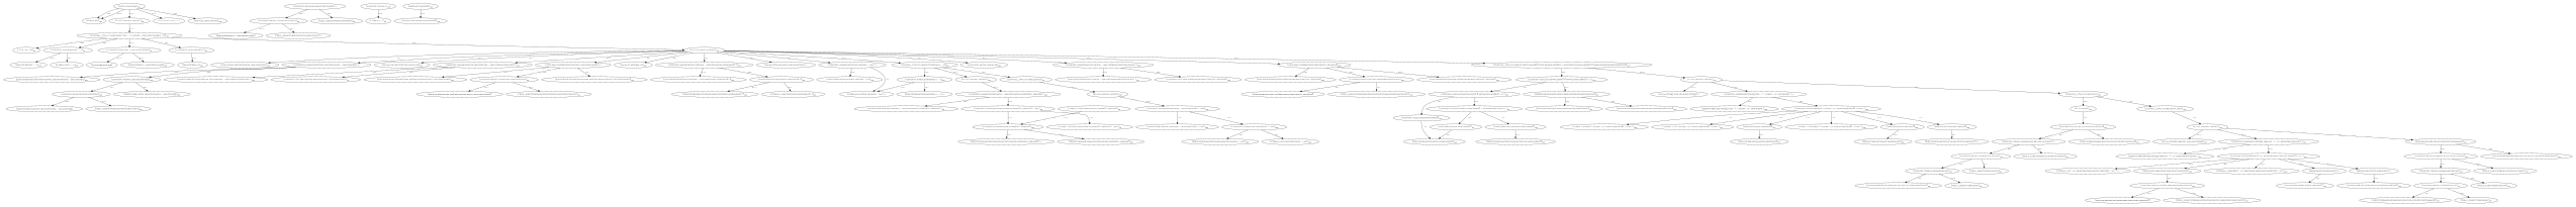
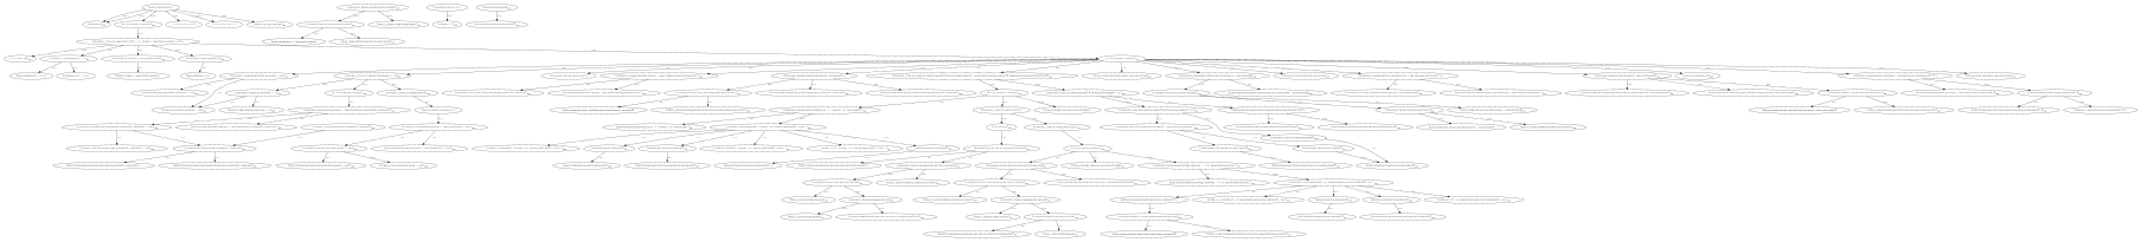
  digraph {
    fontname="Comic Neue"
    node [fontname="Comic Neue"]
    edge [fontname="Comic Neue"]
    n1 [label=<(METHOD,process)<SUB>118</SUB>>]
    n2 [label=<(PARAM,this)<SUB>118</SUB>>]
    n3 [label=<(BLOCK,&lt;empty&gt;,&lt;empty&gt;)<SUB>118</SUB>>]
    n4 [label=<(MODIFIER,PRIVATE)>]
    n5 [label=<(MODIFIER,VIRTUAL)>]
    n6 [label=<(METHOD_RETURN,void)<SUB>118</SUB>>]
    n7 [label=<(CONTROL_STRUCTURE,FOR,for (int i = 0; Some(i &lt; descriptors.length); ++i))<SUB>119</SUB>>]
    n8 [label=<(LOCAL,int i: int)<SUB>119</SUB>>]
    n9 [label=<(&lt;operator&gt;.assignment,int i = 0)<SUB>119</SUB>>]
    n10 [label=<(&lt;operator&gt;.lessThan,i &lt; descriptors.length)<SUB>119</SUB>>]
    n11 [label=<(&lt;operator&gt;.preIncrement,++i)<SUB>119</SUB>>]
    n12 [label=<(BLOCK,&lt;empty&gt;,&lt;empty&gt;)<SUB>119</SUB>>]
    n13 [label=<(IDENTIFIER,i,int i = 0)<SUB>119</SUB>>]
    n14 [label=<(LITERAL,0,int i = 0)<SUB>119</SUB>>]
    n15 [label=<(IDENTIFIER,i,i &lt; descriptors.length)<SUB>119</SUB>>]
    n16 [label=<(IDENTIFIER,i,++i)<SUB>119</SUB>>]
    n17 [label=<(LOCAL,String descriptorName: java.lang.String)<SUB>120</SUB>>]
    n18 [label=<(&lt;operator&gt;.assignment,String descriptorName = descriptors[i])<SUB>120</SUB>>]
    n19 [label=<(LOCAL,File descriptorFile: java.io.File)<SUB>121</SUB>>]
    n20 [label=<(&lt;operator&gt;.assignment,File descriptorFile = new File(descriptorDirect...)<SUB>121</SUB>>]
    n21 [label=<(&lt;init&gt;,new File(descriptorDirectory, descriptorName))<SUB>121</SUB>>]
    n22 [label=<(LOCAL,int extIndex: int)<SUB>123</SUB>>]
    n23 [label=<(&lt;operator&gt;.assignment,int extIndex = descriptorName.lastIndexOf(&quot;.&quot;))<SUB>123</SUB>>]
    n24 [label=<(LOCAL,String serName: java.lang.String)<SUB>124</SUB>>]
    n25 [label=<(&lt;operator&gt;.assignment,String serName = null)<SUB>124</SUB>>]
    n26 [label=<(CONTROL_STRUCTURE,IF,if (extIndex != -1))<SUB>125</SUB>>]
    n27 [label=<(LOCAL,File serFile: java.io.File)<SUB>130</SUB>>]
    n28 [label=<(&lt;operator&gt;.assignment,File serFile = new File(generatedFilesDirectory...)<SUB>130</SUB>>]
    n29 [label=<(&lt;init&gt;,new File(generatedFilesDirectory, serName))<SUB>130</SUB>>]
    n30 [label=<(CONTROL_STRUCTURE,IF,if (!serFile.exists() || serFile.lastModified() &lt; descriptorFile.lastModified() || regenerateSerializedFile(serFile)))<SUB>133</SUB>>]
    n31 [label=<(&lt;operator&gt;.fieldAccess,descriptors.length)<SUB>119</SUB>>]
    n32 [label=<(&lt;operator&gt;.fieldAccess,this.descriptors)<SUB>119</SUB>>]
    n33 [label=<(FIELD_IDENTIFIER,length,length)<SUB>119</SUB>>]
    n34 [label=<(IDENTIFIER,this,i &lt; descriptors.length)>]
    n35 [label=<(FIELD_IDENTIFIER,descriptors,descriptors)<SUB>119</SUB>>]
    n36 [label=<(IDENTIFIER,descriptorName,String descriptorName = descriptors[i])<SUB>120</SUB>>]
    n37 [label=<(&lt;operator&gt;.indexAccess,descriptors[i])<SUB>120</SUB>>]
    n38 [label=<(IDENTIFIER,descriptorFile,File descriptorFile = new File(descriptorDirect...)<SUB>121</SUB>>]
    n39 [label=<(&lt;operator&gt;.alloc,new File(descriptorDirectory, descriptorName))<SUB>121</SUB>>]
    n40 [label=<(IDENTIFIER,descriptorFile,new File(descriptorDirectory, descriptorName))<SUB>121</SUB>>]
    n41 [label=<(&lt;operator&gt;.fieldAccess,this.descriptorDirectory)<SUB>121</SUB>>]
    n42 [label=<(IDENTIFIER,descriptorName,new File(descriptorDirectory, descriptorName))<SUB>121</SUB>>]
    n43 [label=<(IDENTIFIER,extIndex,int extIndex = descriptorName.lastIndexOf(&quot;.&quot;))<SUB>123</SUB>>]
    n44 [label=<(lastIndexOf,descriptorName.lastIndexOf(&quot;.&quot;))<SUB>123</SUB>>]
    n45 [label=<(IDENTIFIER,serName,String serName = null)<SUB>124</SUB>>]
    n46 [label=<(LITERAL,null,String serName = null)<SUB>124</SUB>>]
    n47 [label=<(&lt;operator&gt;.notEquals,extIndex != -1)<SUB>125</SUB>>]
    n48 [label=<(BLOCK,&lt;empty&gt;,&lt;empty&gt;)<SUB>125</SUB>>]
    n49 [label=<(CONTROL_STRUCTURE,ELSE,else)<SUB>127</SUB>>]
    n50 [label=<(IDENTIFIER,serFile,File serFile = new File(generatedFilesDirectory...)<SUB>130</SUB>>]
    n51 [label=<(&lt;operator&gt;.alloc,new File(generatedFilesDirectory, serName))<SUB>130</SUB>>]
    n52 [label=<(IDENTIFIER,serFile,new File(generatedFilesDirectory, serName))<SUB>130</SUB>>]
    n53 [label=<(&lt;operator&gt;.fieldAccess,this.generatedFilesDirectory)<SUB>130</SUB>>]
    n54 [label=<(IDENTIFIER,serName,new File(generatedFilesDirectory, serName))<SUB>130</SUB>>]
    n55 [label=<(&lt;operator&gt;.logicalOr,!serFile.exists() || serFile.lastModified() &lt; d...)<SUB>133</SUB>>]
    n56 [label=<(BLOCK,&lt;empty&gt;,&lt;empty&gt;)<SUB>134</SUB>>]
    n57 [label=<(&lt;operator&gt;.fieldAccess,this.descriptors)<SUB>120</SUB>>]
    n58 [label=<(IDENTIFIER,i,String descriptorName = descriptors[i])<SUB>120</SUB>>]
    n59 [label=<(IDENTIFIER,this,String descriptorName = descriptors[i])>]
    n60 [label=<(FIELD_IDENTIFIER,descriptors,descriptors)<SUB>120</SUB>>]
    n61 [label=<(IDENTIFIER,this,new File(descriptorDirectory, descriptorName))>]
    n62 [label=<(FIELD_IDENTIFIER,descriptorDirectory,descriptorDirectory)<SUB>121</SUB>>]
    n63 [label=<(IDENTIFIER,descriptorName,descriptorName.lastIndexOf(&quot;.&quot;))<SUB>123</SUB>>]
    n64 [label=<(LITERAL,&quot;.&quot;,descriptorName.lastIndexOf(&quot;.&quot;))<SUB>123</SUB>>]
    n65 [label=<(IDENTIFIER,extIndex,extIndex != -1)<SUB>125</SUB>>]
    n66 [label=<(&lt;operator&gt;.assignment,serName = descriptorName.substring(0, extIndex)...)<SUB>126</SUB>>]
    n67 [label=<(BLOCK,&lt;empty&gt;,&lt;empty&gt;)<SUB>127</SUB>>]
    n68 [label=<(&lt;operator&gt;.minus,-1)<SUB>125</SUB>>]
    n69 [label=<(LITERAL,1,-1)<SUB>125</SUB>>]
    n70 [label=<(IDENTIFIER,serName,serName = descriptorName.substring(0, extIndex)...)<SUB>126</SUB>>]
    n71 [label=<(&lt;operator&gt;.addition,descriptorName.substring(0, extIndex) + &quot;.ser&quot;)<SUB>126</SUB>>]
    n72 [label=<(substring,descriptorName.substring(0, extIndex))<SUB>126</SUB>>]
    n73 [label=<(LITERAL,&quot;.ser&quot;,descriptorName.substring(0, extIndex) + &quot;.ser&quot;)<SUB>126</SUB>>]
    n74 [label=<(IDENTIFIER,descriptorName,descriptorName.substring(0, extIndex))<SUB>126</SUB>>]
    n75 [label=<(IDENTIFIER,extIndex,descriptorName.substring(0, extIndex))<SUB>126</SUB>>]
    n76 [label=<(LITERAL,0,descriptorName.substring(0, extIndex))<SUB>126</SUB>>]
    n77 [label=<(&lt;operator&gt;.assignment,serName = descriptorName + &quot;.ser&quot;)<SUB>128</SUB>>]
    n78 [label=<(IDENTIFIER,serName,serName = descriptorName + &quot;.ser&quot;)<SUB>128</SUB>>]
    n79 [label=<(&lt;operator&gt;.addition,descriptorName + &quot;.ser&quot;)<SUB>128</SUB>>]
    n80 [label=<(IDENTIFIER,descriptorName,descriptorName + &quot;.ser&quot;)<SUB>128</SUB>>]
    n81 [label=<(LITERAL,&quot;.ser&quot;,descriptorName + &quot;.ser&quot;)<SUB>128</SUB>>]
    n82 [label=<(IDENTIFIER,this,new File(generatedFilesDirectory, serName))>]
    n83 [label=<(FIELD_IDENTIFIER,generatedFilesDirectory,generatedFilesDirectory)<SUB>130</SUB>>]
    n84 [label=<(&lt;operator&gt;.logicalOr,!serFile.exists() || serFile.lastModified() &lt; d...)<SUB>133</SUB>>]
    n85 [label=<(regenerateSerializedFile,this.regenerateSerializedFile(serFile))<SUB>134</SUB>>]
    n86 [label=<(LOCAL,String[] args: java.lang.String[])<SUB>136</SUB>>]
    n87 [label=<(&lt;operator&gt;.assignment,String[] args = { &quot;-noexit&quot;, &quot;-d&quot;, serFile.getP...)<SUB>136</SUB>>]
    n88 [label=<(CONTROL_STRUCTURE,TRY,try)<SUB>140</SUB>>]
    n89 [label=<(&lt;operator&gt;.logicalNot,!serFile.exists())<SUB>133</SUB>>]
    n90 [label=<(&lt;operator&gt;.lessThan,serFile.lastModified() &lt; descriptorFile.lastMod...)<SUB>133</SUB>>]
    n91 [label=<(IDENTIFIER,this,this.regenerateSerializedFile(serFile))<SUB>134</SUB>>]
    n92 [label=<(IDENTIFIER,serFile,this.regenerateSerializedFile(serFile))<SUB>134</SUB>>]
    n93 [label=<(IDENTIFIER,serFile,serFile.lastModified())<SUB>133</SUB>>]
    n94 [label=<(lastModified,serFile.lastModified())<SUB>133</SUB>>]
    n95 [label=<(lastModified,descriptorFile.lastModified())<SUB>133</SUB>>]
    n96 [label=<(exists,serFile.exists())<SUB>133</SUB>>]
    n97 [label=<(IDENTIFIER,serFile,serFile.exists())<SUB>133</SUB>>]
    n98 [label=<(IDENTIFIER,descriptorFile,descriptorFile.lastModified())<SUB>133</SUB>>]
    n99 [label=<(IDENTIFIER,args,String[] args = { &quot;-noexit&quot;, &quot;-d&quot;, serFile.getP...)<SUB>136</SUB>>]
    n100 [label=<(&lt;operator&gt;.arrayInitializer,{ &quot;-noexit&quot;, &quot;-d&quot;, serFile.getParent(), &quot;-outpu...)<SUB>136</SUB>>]
    n101 [label=<(BLOCK,try,try)<SUB>140</SUB>>]
    n102 [label=<(CONTROL_STRUCTURE,CATCH,catch)<SUB>142</SUB>>]
    n103 [label=<(LITERAL,&quot;-noexit&quot;,{ &quot;-noexit&quot;, &quot;-d&quot;, serFile.getParent(), &quot;-outpu...)<SUB>136</SUB>>]
    n104 [label=<(LITERAL,&quot;-d&quot;,{ &quot;-noexit&quot;, &quot;-d&quot;, serFile.getParent(), &quot;-outpu...)<SUB>137</SUB>>]
    n105 [label=<(getParent,serFile.getParent())<SUB>137</SUB>>]
    n106 [label=<(LITERAL,&quot;-outputfile&quot;,{ &quot;-noexit&quot;, &quot;-d&quot;, serFile.getParent(), &quot;-outpu...)<SUB>138</SUB>>]
    n107 [label=<(getName,serFile.getName())<SUB>138</SUB>>]
    n108 [label=<(getPath,descriptorFile.getPath())<SUB>139</SUB>>]
    n109 [label=<(IDENTIFIER,serFile,serFile.getParent())<SUB>137</SUB>>]
    n110 [label=<(IDENTIFIER,serFile,serFile.getName())<SUB>138</SUB>>]
    n111 [label=<(IDENTIFIER,descriptorFile,descriptorFile.getPath())<SUB>139</SUB>>]
    n112 [label=<(main,weblogic.ejb.utils.DDCreator.main(args))<SUB>141</SUB>>]
    n113 [label=<(BLOCK,&lt;empty&gt;,&lt;empty&gt;)<SUB>142</SUB>>]
    n114 [label=<(&lt;operator&gt;.fieldAccess,weblogic.ejb.utils.DDCreator)<SUB>141</SUB>>]
    n115 [label=<(IDENTIFIER,args,weblogic.ejb.utils.DDCreator.main(args))<SUB>141</SUB>>]
    n116 [label=<(&lt;operator&gt;.fieldAccess,weblogic.ejb.utils)<SUB>141</SUB>>]
    n117 [label=<(FIELD_IDENTIFIER,DDCreator,DDCreator)<SUB>141</SUB>>]
    n118 [label=<(&lt;operator&gt;.fieldAccess,weblogic.ejb)<SUB>141</SUB>>]
    n119 [label=<(FIELD_IDENTIFIER,utils,utils)<SUB>141</SUB>>]
    n120 [label=<(IDENTIFIER,weblogic,weblogic.ejb.utils.DDCreator.main(args))<SUB>141</SUB>>]
    n121 [label=<(FIELD_IDENTIFIER,ejb,ejb)<SUB>141</SUB>>]
    n122 [label=<(LOCAL,String[] newArgs: java.lang.String[])<SUB>144</SUB>>]
    n123 [label=<(&lt;operator&gt;.assignment,String[] newArgs = { &quot;-d&quot;, generatedFilesDirect...)<SUB>144</SUB>>]
    n124 [label=<(main,weblogic.ejb.utils.DDCreator.main(newArgs))<SUB>147</SUB>>]
    n125 [label=<(IDENTIFIER,newArgs,String[] newArgs = { &quot;-d&quot;, generatedFilesDirect...)<SUB>144</SUB>>]
    n126 [label=<(&lt;operator&gt;.arrayInitializer,{ &quot;-d&quot;, generatedFilesDirectory.getPath(), &quot;-ou...)<SUB>144</SUB>>]
    n127 [label=<(&lt;operator&gt;.fieldAccess,weblogic.ejb.utils.DDCreator)<SUB>147</SUB>>]
    n128 [label=<(IDENTIFIER,newArgs,weblogic.ejb.utils.DDCreator.main(newArgs))<SUB>147</SUB>>]
    n129 [label=<(LITERAL,&quot;-d&quot;,{ &quot;-d&quot;, generatedFilesDirectory.getPath(), &quot;-ou...)<SUB>144</SUB>>]
    n130 [label=<(getPath,this.generatedFilesDirectory.getPath())<SUB>144</SUB>>]
    n131 [label=<(LITERAL,&quot;-outputfile&quot;,{ &quot;-d&quot;, generatedFilesDirectory.getPath(), &quot;-ou...)<SUB>145</SUB>>]
    n132 [label=<(getName,serFile.getName())<SUB>145</SUB>>]
    n133 [label=<(getPath,descriptorFile.getPath())<SUB>146</SUB>>]
    n134 [label=<(&lt;operator&gt;.fieldAccess,this.generatedFilesDirectory)<SUB>144</SUB>>]
    n135 [label=<(IDENTIFIER,serFile,serFile.getName())<SUB>145</SUB>>]
    n136 [label=<(IDENTIFIER,descriptorFile,descriptorFile.getPath())<SUB>146</SUB>>]
    n137 [label=<(IDENTIFIER,this,this.generatedFilesDirectory.getPath())>]
    n138 [label=<(FIELD_IDENTIFIER,generatedFilesDirectory,generatedFilesDirectory)<SUB>144</SUB>>]
    n139 [label=<(&lt;operator&gt;.fieldAccess,weblogic.ejb.utils)<SUB>147</SUB>>]
    n140 [label=<(FIELD_IDENTIFIER,DDCreator,DDCreator)<SUB>147</SUB>>]
    n141 [label=<(&lt;operator&gt;.fieldAccess,weblogic.ejb)<SUB>147</SUB>>]
    n142 [label=<(FIELD_IDENTIFIER,utils,utils)<SUB>147</SUB>>]
    n143 [label=<(IDENTIFIER,weblogic,weblogic.ejb.utils.DDCreator.main(newArgs))<SUB>147</SUB>>]
    n144 [label=<(FIELD_IDENTIFIER,ejb,ejb)<SUB>147</SUB>>]
    n1 -> n2 [label="AST: "]
    n1 -> n2 [label="DDG: "]
    n1 -> n3 [label="AST: "]
-   n10 -> n4 [label="AST: "]
+   n1 -> n4 [label="AST: "]
    n1 -> n5 [label="AST: "]
    n1 -> n6 [label="AST: "]
    n3 -> n7 [label="AST: "]
    n7 -> n8 [label="AST: "]
    n7 -> n9 [label="AST: "]
    n7 -> n10 [label="AST: "]
    n7 -> n11 [label="AST: "]
    n7 -> n12 [label="AST: "]
    n9 -> n13 [label="AST: "]
    n9 -> n14 [label="AST: "]
    n10 -> n15 [label="AST: "]
    n11 -> n16 [label="AST: "]
    n12 -> n17 [label="AST: "]
    n12 -> n18 [label="AST: "]
    n12 -> n19 [label="AST: "]
    n12 -> n20 [label="AST: "]
    n12 -> n21 [label="AST: "]
    n12 -> n22 [label="AST: "]
    n12 -> n23 [label="AST: "]
    n12 -> n24 [label="AST: "]
    n12 -> n25 [label="AST: "]
    n12 -> n26 [label="AST: "]
    n12 -> n27 [label="AST: "]
    n12 -> n28 [label="AST: "]
    n12 -> n29 [label="AST: "]
    n12 -> n30 [label="AST: "]
    n18 -> n36 [label="AST: "]
    n18 -> n37 [label="AST: "]
    n20 -> n38 [label="AST: "]
    n20 -> n39 [label="AST: "]
    n21 -> n40 [label="AST: "]
    n21 -> n41 [label="AST: "]
    n21 -> n42 [label="AST: "]
    n23 -> n43 [label="AST: "]
    n23 -> n44 [label="AST: "]
    n25 -> n45 [label="AST: "]
    n25 -> n46 [label="AST: "]
    n26 -> n47 [label="AST: "]
    n26 -> n48 [label="AST: "]
    n26 -> n49 [label="AST: "]
    n28 -> n50 [label="AST: "]
    n28 -> n51 [label="AST: "]
    n29 -> n52 [label="AST: "]
    n29 -> n53 [label="AST: "]
    n29 -> n54 [label="AST: "]
    n30 -> n55 [label="AST: "]
    n30 -> n56 [label="AST: "]
    n31 -> n32 [label="AST: "]
    n31 -> n33 [label="AST: "]
    n32 -> n34 [label="AST: "]
    n32 -> n35 [label="AST: "]
    n37 -> n57 [label="AST: "]
    n37 -> n58 [label="AST: "]
    n41 -> n61 [label="AST: "]
    n41 -> n62 [label="AST: "]
    n44 -> n63 [label="AST: "]
    n44 -> n64 [label="AST: "]
    n47 -> n46 [label="AST: "]
    n47 -> n65 [label="AST: "]
    n48 -> n66 [label="AST: "]
    n49 -> n67 [label="AST: "]
    n53 -> n82 [label="AST: "]
    n53 -> n83 [label="AST: "]
    n55 -> n84 [label="AST: "]
    n55 -> n85 [label="AST: "]
    n56 -> n86 [label="AST: "]
    n56 -> n87 [label="AST: "]
    n56 -> n88 [label="AST: "]
    n57 -> n59 [label="AST: "]
    n57 -> n60 [label="AST: "]
    n66 -> n70 [label="AST: "]
    n66 -> n71 [label="AST: "]
    n67 -> n77 [label="AST: "]
    n68 -> n69 [label="AST: "]
    n71 -> n72 [label="AST: "]
    n71 -> n73 [label="AST: "]
    n72 -> n74 [label="AST: "]
    n72 -> n75 [label="AST: "]
    n76 -> n72 [label="AST: "]
    n77 -> n78 [label="AST: "]
    n77 -> n79 [label="AST: "]
    n79 -> n80 [label="AST: "]
    n79 -> n81 [label="AST: "]
    n84 -> n89 [label="AST: "]
    n84 -> n90 [label="AST: "]
    n85 -> n91 [label="AST: "]
    n85 -> n92 [label="AST: "]
    n87 -> n99 [label="AST: "]
    n87 -> n100 [label="AST: "]
    n88 -> n101 [label="AST: "]
    n88 -> n102 [label="AST: "]
    n89 -> n93 [label="AST: "]
    n90 -> n94 [label="AST: "]
    n90 -> n95 [label="AST: "]
    n94 -> n93 [label="AST: "]
    n95 -> n98 [label="AST: "]
    n96 -> n97 [label="AST: "]
    n100 -> n103 [label="AST: "]
    n100 -> n104 [label="AST: "]
    n100 -> n105 [label="AST: "]
    n100 -> n106 [label="AST: "]
    n100 -> n107 [label="AST: "]
    n100 -> n108 [label="AST: "]
    n101 -> n112 [label="AST: "]
    n102 -> n113 [label="AST: "]
    n105 -> n109 [label="AST: "]
    n107 -> n110 [label="AST: "]
    n108 -> n111 [label="AST: "]
    n112 -> n114 [label="AST: "]
    n112 -> n115 [label="AST: "]
    n113 -> n122 [label="AST: "]
    n113 -> n123 [label="AST: "]
    n113 -> n124 [label="AST: "]
    n114 -> n116 [label="AST: "]
    n114 -> n117 [label="AST: "]
    n116 -> n118 [label="AST: "]
    n116 -> n119 [label="AST: "]
    n118 -> n120 [label="AST: "]
    n118 -> n121 [label="AST: "]
    n123 -> n125 [label="AST: "]
    n123 -> n126 [label="AST: "]
    n124 -> n127 [label="AST: "]
    n124 -> n128 [label="AST: "]
    n126 -> n129 [label="AST: "]
    n126 -> n130 [label="AST: "]
    n126 -> n131 [label="AST: "]
    n126 -> n132 [label="AST: "]
    n126 -> n133 [label="AST: "]
    n127 -> n139 [label="AST: "]
    n127 -> n140 [label="AST: "]
    n130 -> n134 [label="AST: "]
    n132 -> n135 [label="AST: "]
    n133 -> n136 [label="AST: "]
    n134 -> n137 [label="AST: "]
    n134 -> n138 [label="AST: "]
    n139 -> n141 [label="AST: "]
    n139 -> n142 [label="AST: "]
    n141 -> n143 [label="AST: "]
    n141 -> n144 [label="AST: "]
  }
